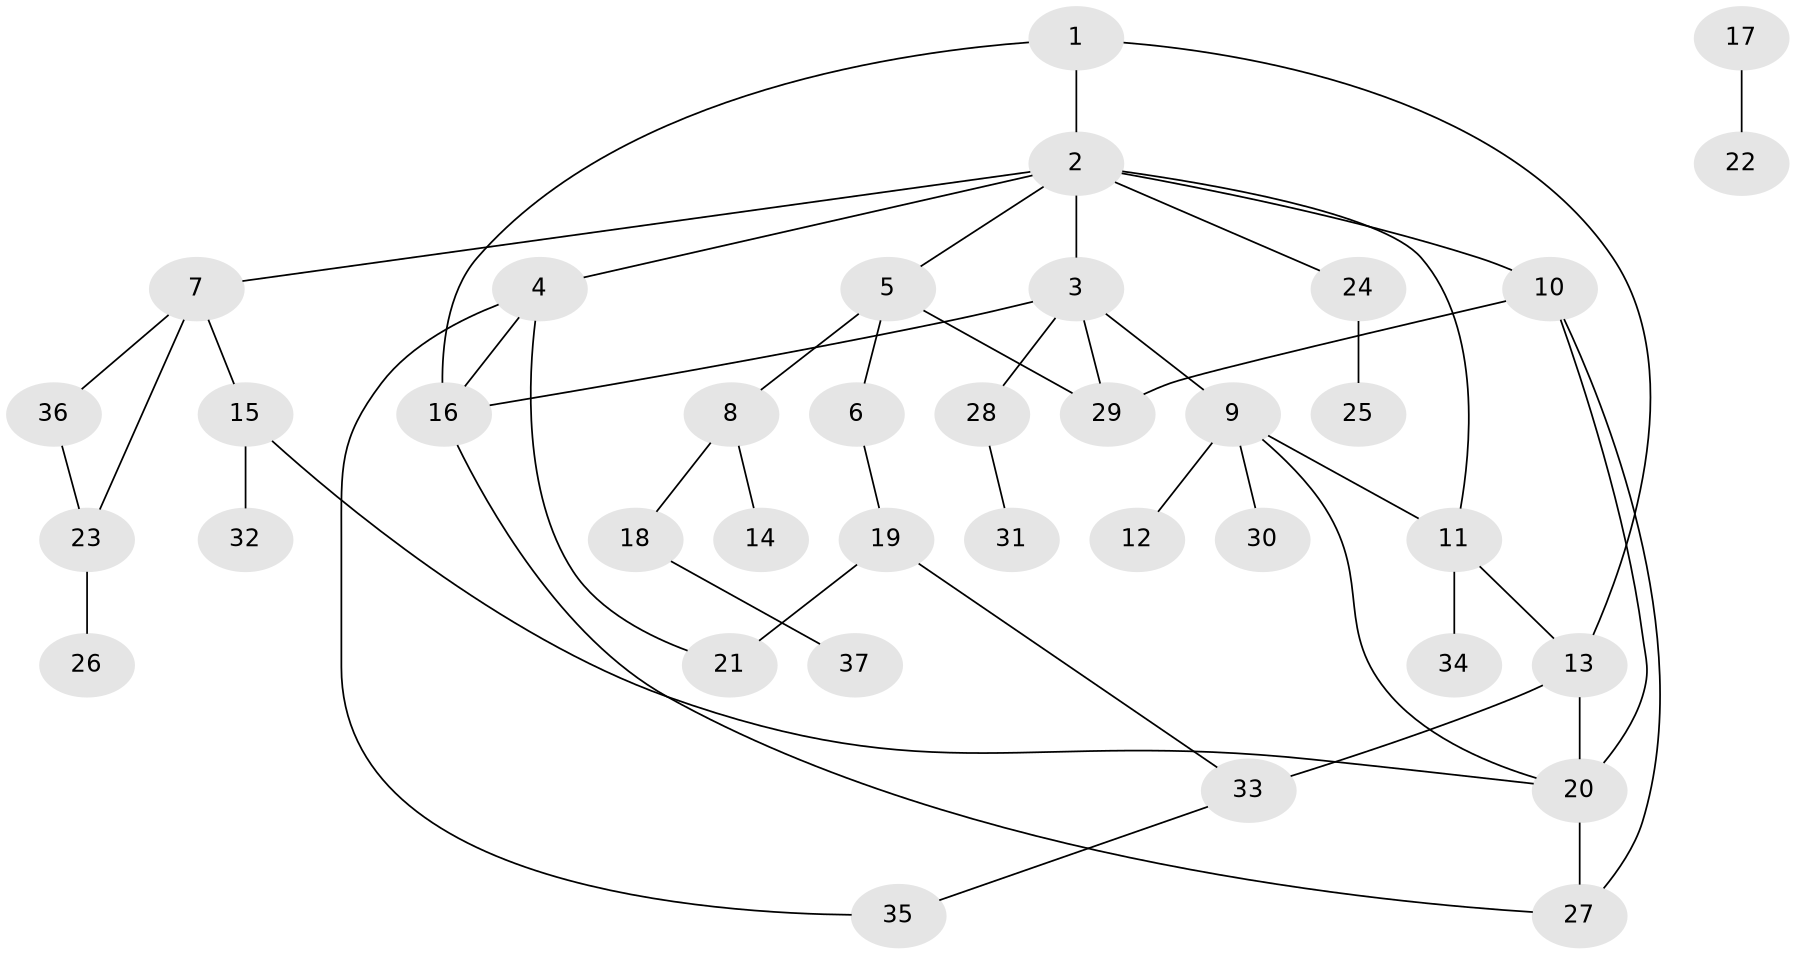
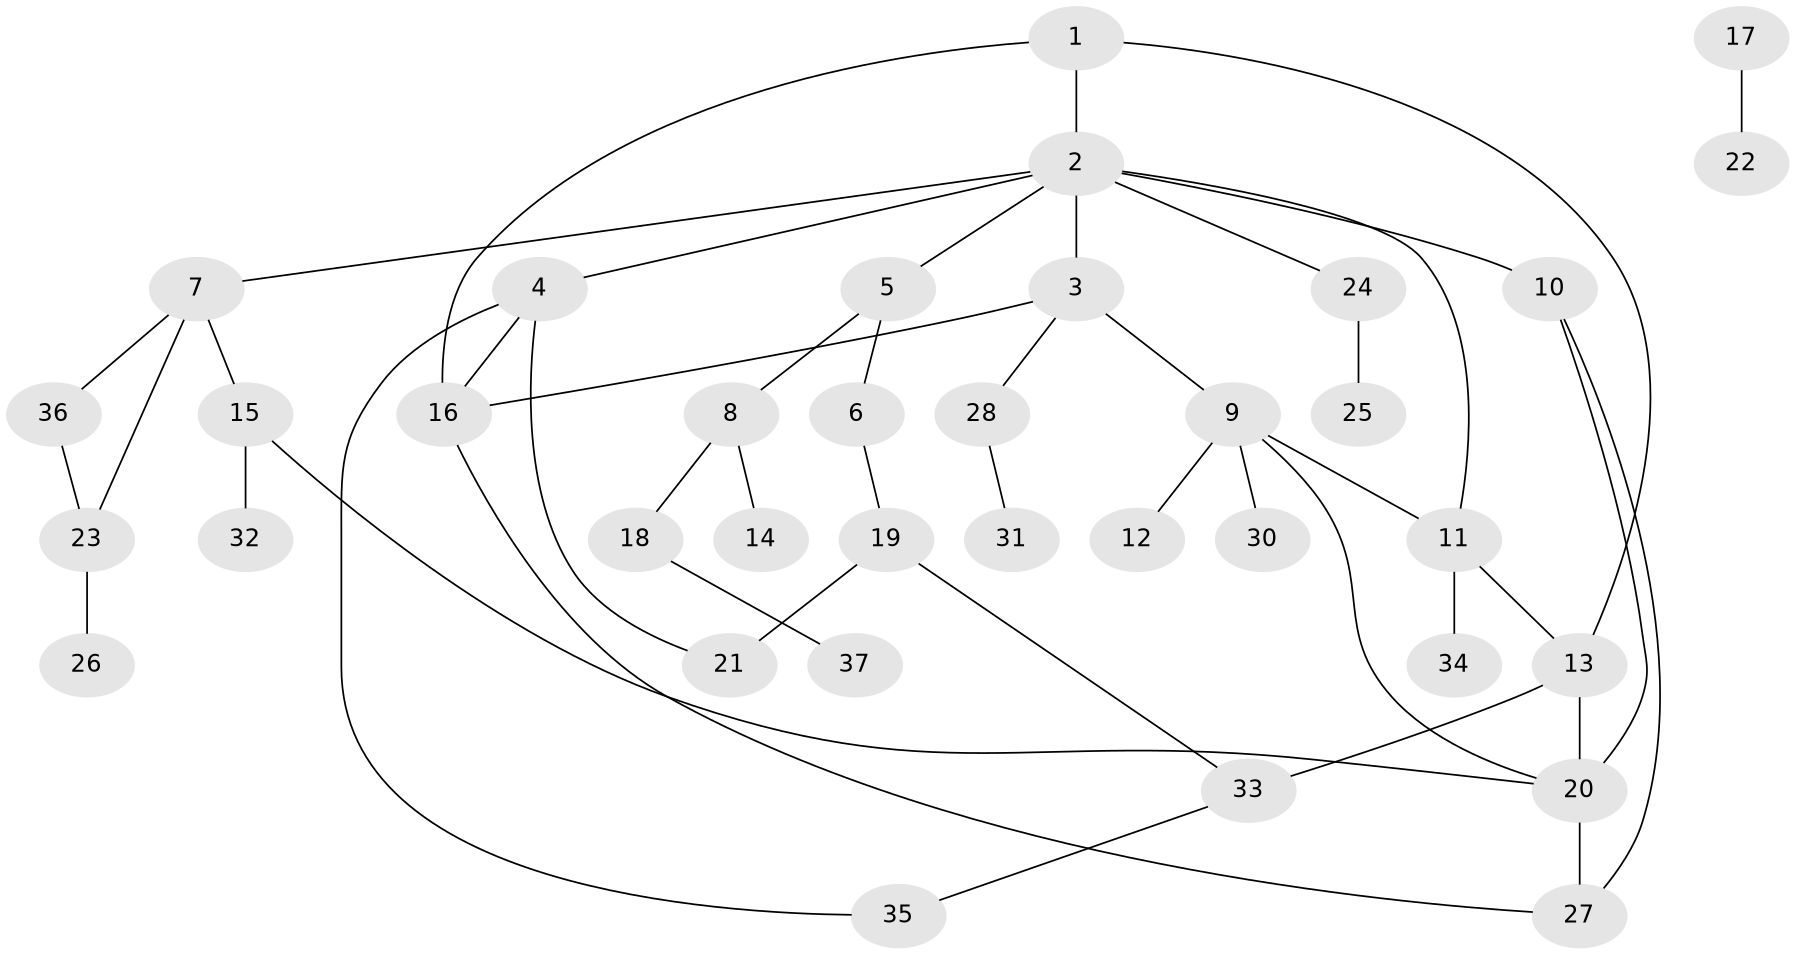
  graph {
    fontname="DejaVu Sans"
    node [color=gray90 fontname="DejaVu Sans" style=filled]
    edge [fontname="DejaVu Sans" weight=1.0]
    1
    2
    13
    16
    3
    4
    5
    7
    10
    11
    24
    20
    33
    27
    9
    28
-   29
    21
    35
    6
    8
    15
    23
    36
    34
    25
    12
    30
    31
    19
    14
    18
    32
    26
    17
    22
    37
    1 -- 2 [weight=2.0]
    1 -- 13
    1 -- 16
    2 -- 3
    2 -- 4 [weight=2.0]
    2 -- 5
    2 -- 7
    2 -- 10
    2 -- 11 [weight=2.0]
    2 -- 24
    13 -- 20
    13 -- 33 [weight=2.0]
    16 -- 27
    3 -- 16
    3 -- 9
    3 -- 28
-   3 -- 29
    4 -- 16
    4 -- 21
    4 -- 35
-   5 -- 29
    5 -- 6
    5 -- 8
    7 -- 15
    7 -- 23
    7 -- 36
    10 -- 20 [weight=2.0]
    10 -- 27
-   10 -- 29
    11 -- 13
    11 -- 34
    24 -- 25 [weight=3.0]
    20 -- 27
    33 -- 35
    9 -- 11 [weight=2.0]
    9 -- 20
    9 -- 12
    9 -- 30
    28 -- 31
    6 -- 19
    8 -- 14
    8 -- 18
    15 -- 20
    15 -- 32
    23 -- 26
    36 -- 23
    19 -- 33
    19 -- 21 [weight=2.0]
    18 -- 37
    17 -- 22
  }
